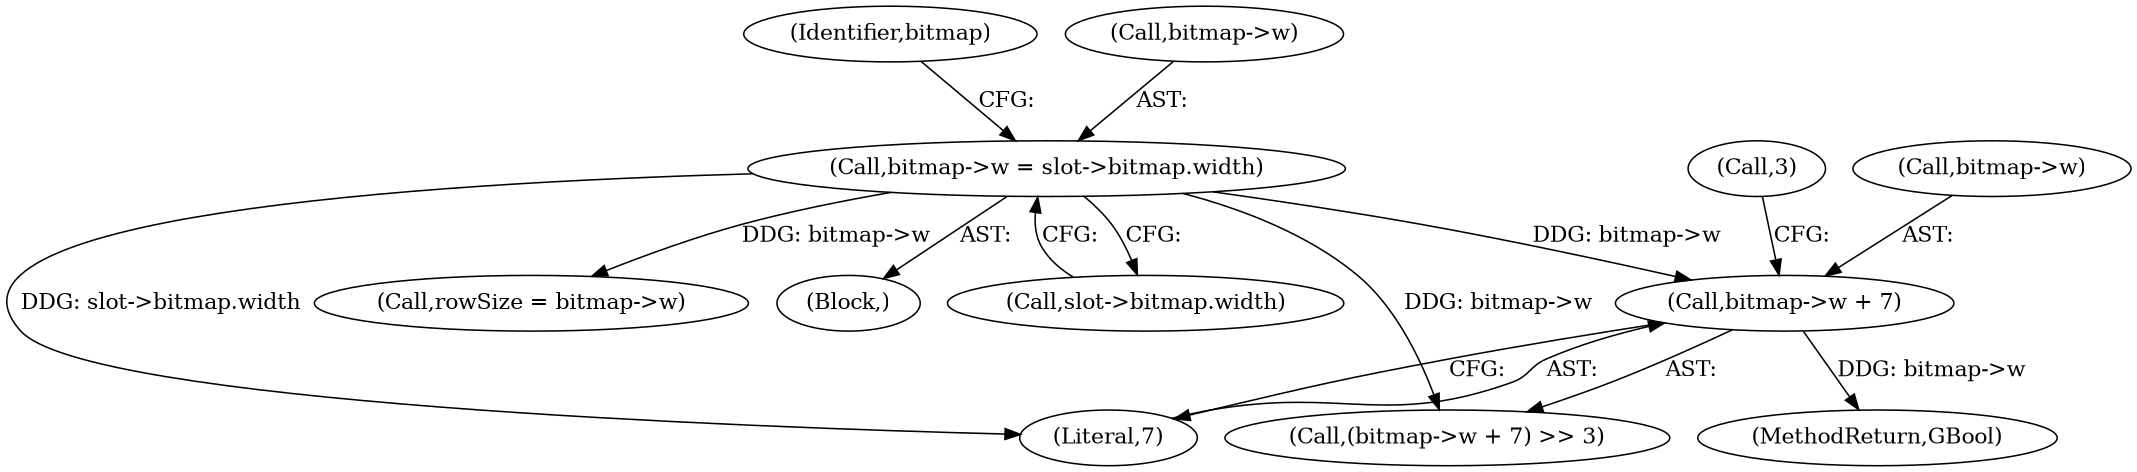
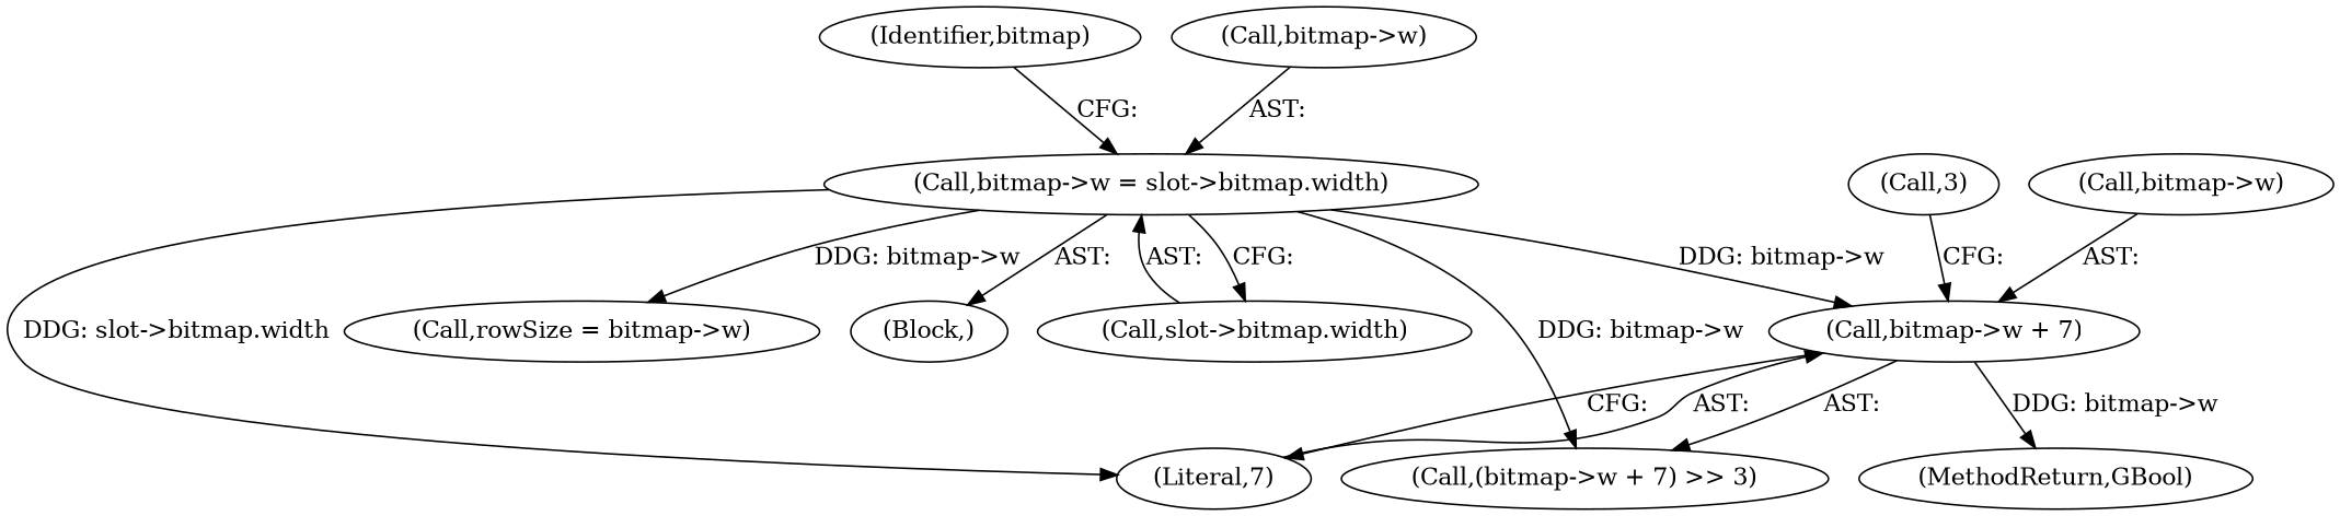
  digraph {
    n1 [label="(Call,bitmap->w + 7)"]
    n2 [label="(Call,(bitmap->w + 7) >> 3)"]
    n3 [label="(Literal,7)"]
    n4 [label="(MethodReturn,GBool)"]
    n5 [label="(Call,bitmap->w = slot->bitmap.width)"]
    n6 [label="(Call,slot->bitmap.width)"]
    n7 [label="(Call,rowSize = bitmap->w)"]
    n8 [label="(Block,)"]
    n9 [label="(Call,3)"]
    n10 [label="(Call,bitmap->w)"]
    n11 [label="(Identifier,bitmap)"]
    n12 [label="(Call,bitmap->w)"]
    n1 -> n2 [label="AST: "]
    n1 -> n3 [label="CFG: "]
    n1 -> n4 [label="DDG: bitmap->w"]
    n3 -> n1 [label="AST: "]
    n5 -> n1 [label="DDG: bitmap->w"]
    n5 -> n2 [label="DDG: bitmap->w"]
    n5 -> n3 [label="DDG: slot->bitmap.width"]
    n5 -> n6 [label="CFG: "]
    n5 -> n7 [label="DDG: bitmap->w"]
    n5 -> n8 [label="AST: "]
-   n6 -> n5 [label="CFG: "]
+   n6 -> n5 [label="AST: "]
    n9 -> n1 [label="CFG: "]
    n10 -> n1 [label="AST: "]
    n11 -> n5 [label="CFG: "]
    n12 -> n5 [label="AST: "]
  }
